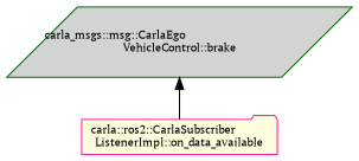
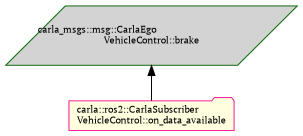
  digraph {
    rankdir=TB
    fontname="PT Serif"
    node [fontname="PT Serif" fontsize=10 style=filled]
    n1 [color=darkgreen fillcolor=lightgrey fontcolor=black height=0.2 label="carla_msgs::msg::CarlaEgo\lVehicleControl::brake" shape=parallelogram width=0.4]
-   n2 [color=deeppink fillcolor=lightyellow height=0.2 label="carla::ros2::CarlaSubscriber\lListenerImpl::on_data_available" shape=folder width=0.4]
+   n2 [color=deeppink fillcolor=lightyellow height=0.2 label="carla::ros2::CarlaSubscriber\lVehicleControl::on_data_available" shape=folder width=0.4]
    n1 -> n2 [color=black dir=back fontname="PT Serif" fontsize=10 labelfontname=Helvetica labelfontsize=10 style=solid]
  }
